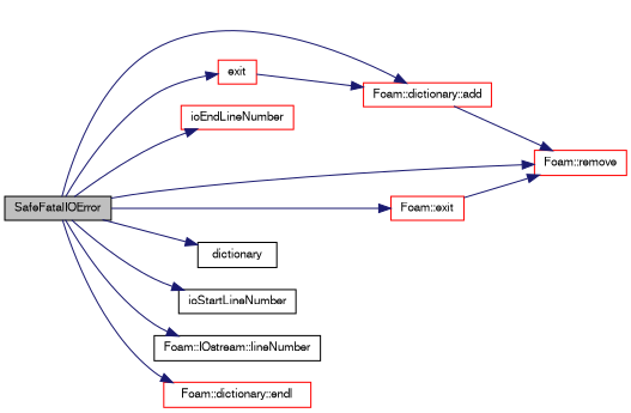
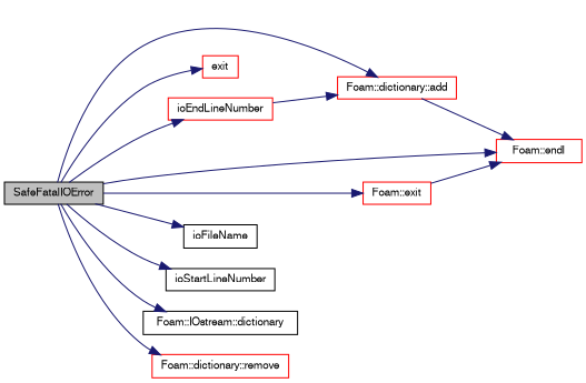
  digraph {
    rankdir=LR
    node [color=red fontname=FreeSans fontsize=10 shape=record]
    edge [color=midnightblue fontname=FreeSans fontsize=10 labelfontname=FreeSans labelfontsize=10 style=solid]
    n1 [color=black fillcolor=grey75 fontcolor=black height=0.2 label=SafeFatalIOError style=filled width=0.4]
    n2 [height=0.2 label="Foam::dictionary::add" width=0.4]
-   n3 [height=0.2 label="Foam::remove" width=0.4]
+   n3 [height=0.2 label="Foam::endl" width=0.4]
    n4 [height=0.2 label="Foam::exit" width=0.4]
    n5 [height=0.2 label=exit width=0.4]
    n6 [height=0.2 label=ioEndLineNumber width=0.4]
-   n7 [color=black height=0.2 label=dictionary width=0.4]
+   n7 [color=black height=0.2 label=ioFileName width=0.4]
    n8 [color=black height=0.2 label=ioStartLineNumber width=0.4]
-   n9 [color=black height=0.2 label="Foam::IOstream::lineNumber" width=0.4]
-   n10 [height=0.2 label="Foam::dictionary::endl" width=0.4]
+   n9 [color=black height=0.2 label="Foam::IOstream::dictionary" width=0.4]
+   n10 [height=0.2 label="Foam::dictionary::remove" width=0.4]
    n1 -> n2
    n1 -> n3
    n1 -> n4
    n1 -> n5
    n1 -> n6
    n1 -> n7
    n1 -> n8
    n1 -> n9
    n1 -> n10
    n2 -> n3
    n4 -> n3
-   n5 -> n2
+   n6 -> n2
  }
